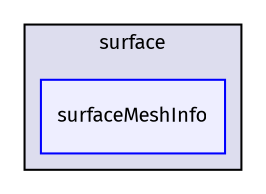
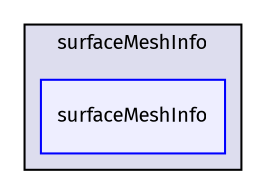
  digraph {
    compound=true
    fontname="Fira Sans"
    n1 [fillcolor="#eeeeff" fontname="Fira Sans" fontsize=10 label=surfaceMeshInfo pencolor=black shape=box style=filled color=blue]
    subgraph cluster_1 {
      bgcolor="#ddddee"
      fontsize=10
-     label=surface
+     label=surfaceMeshInfo
      pencolor=black
      n1
    }
  }
